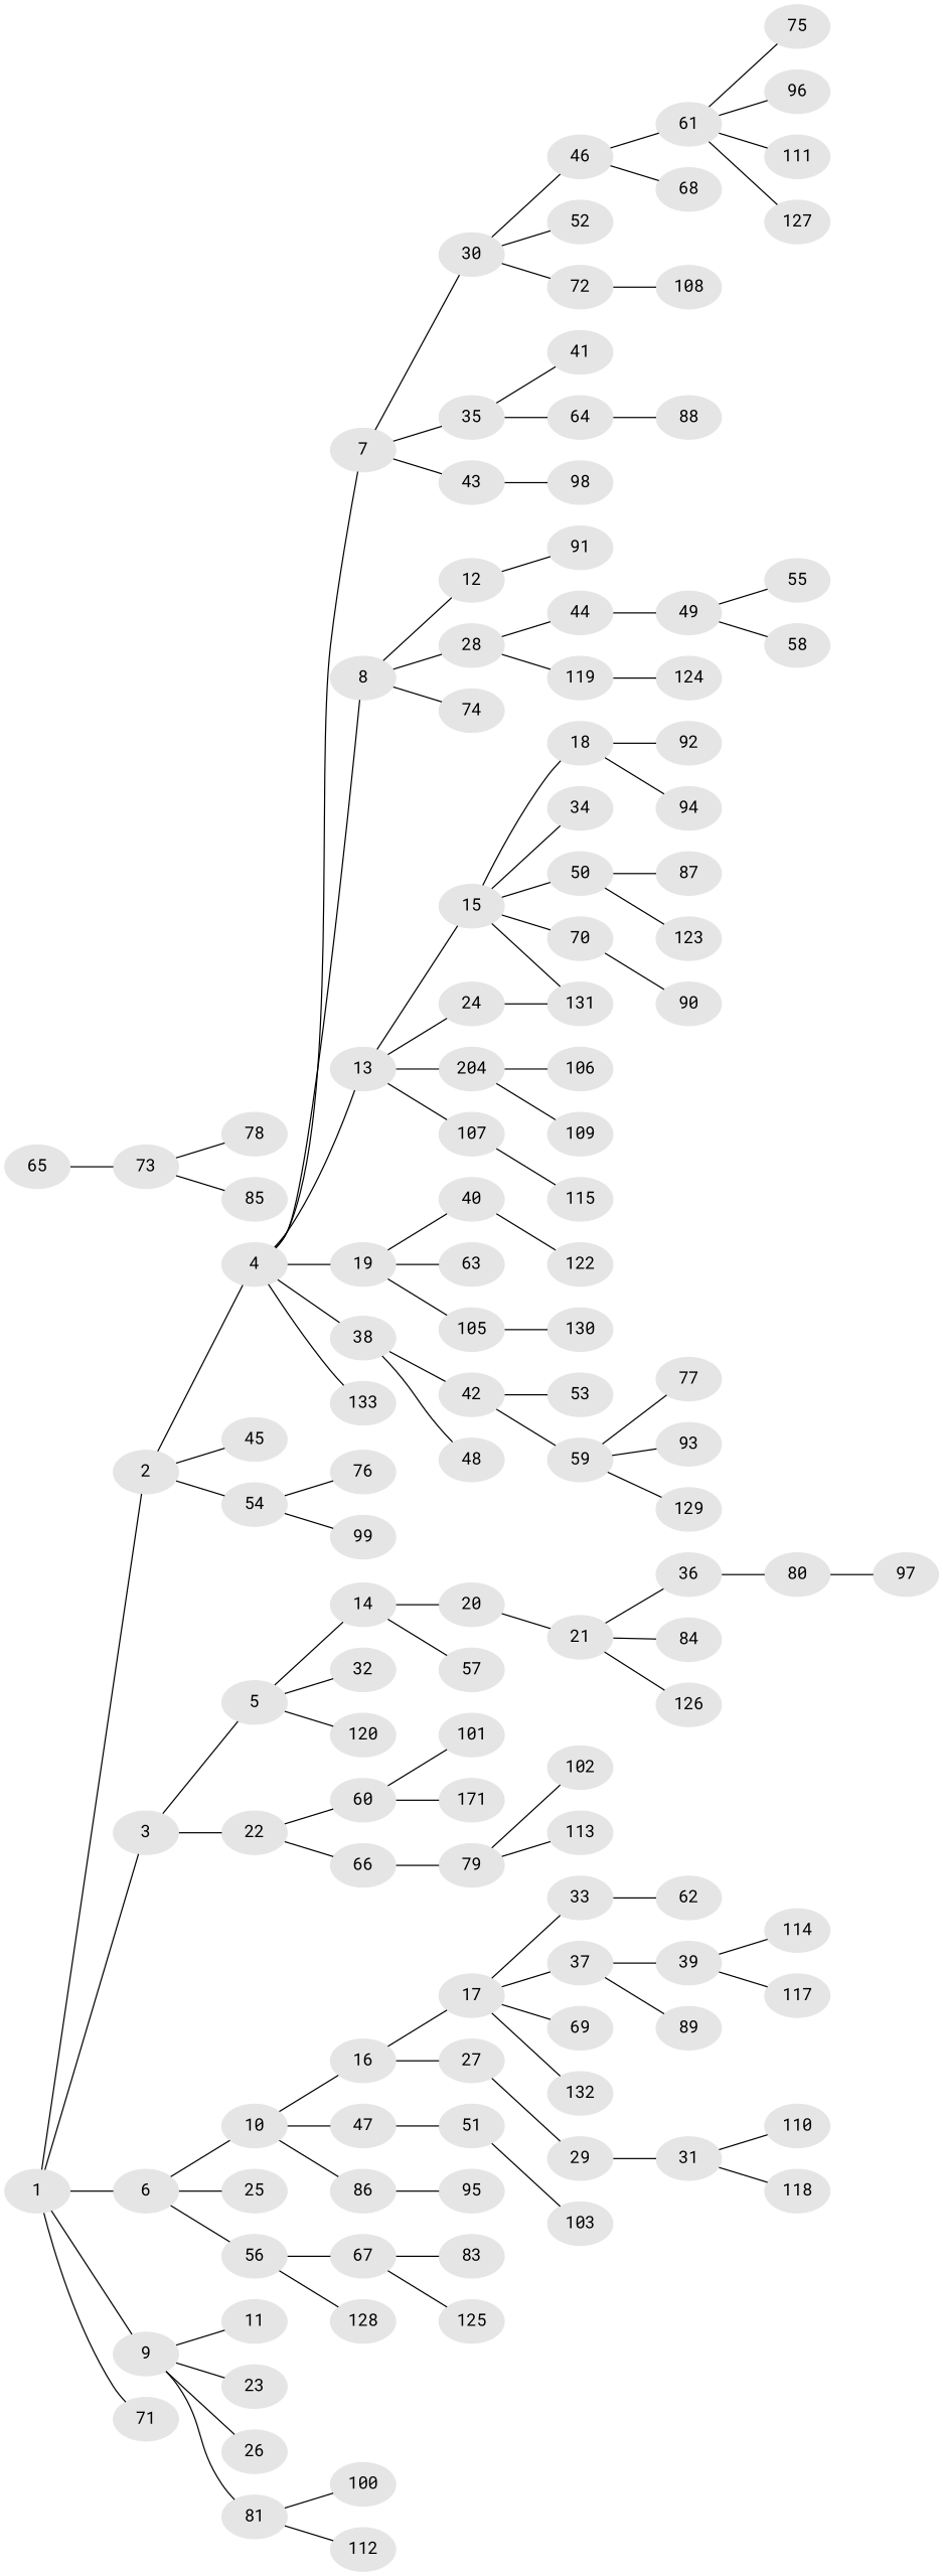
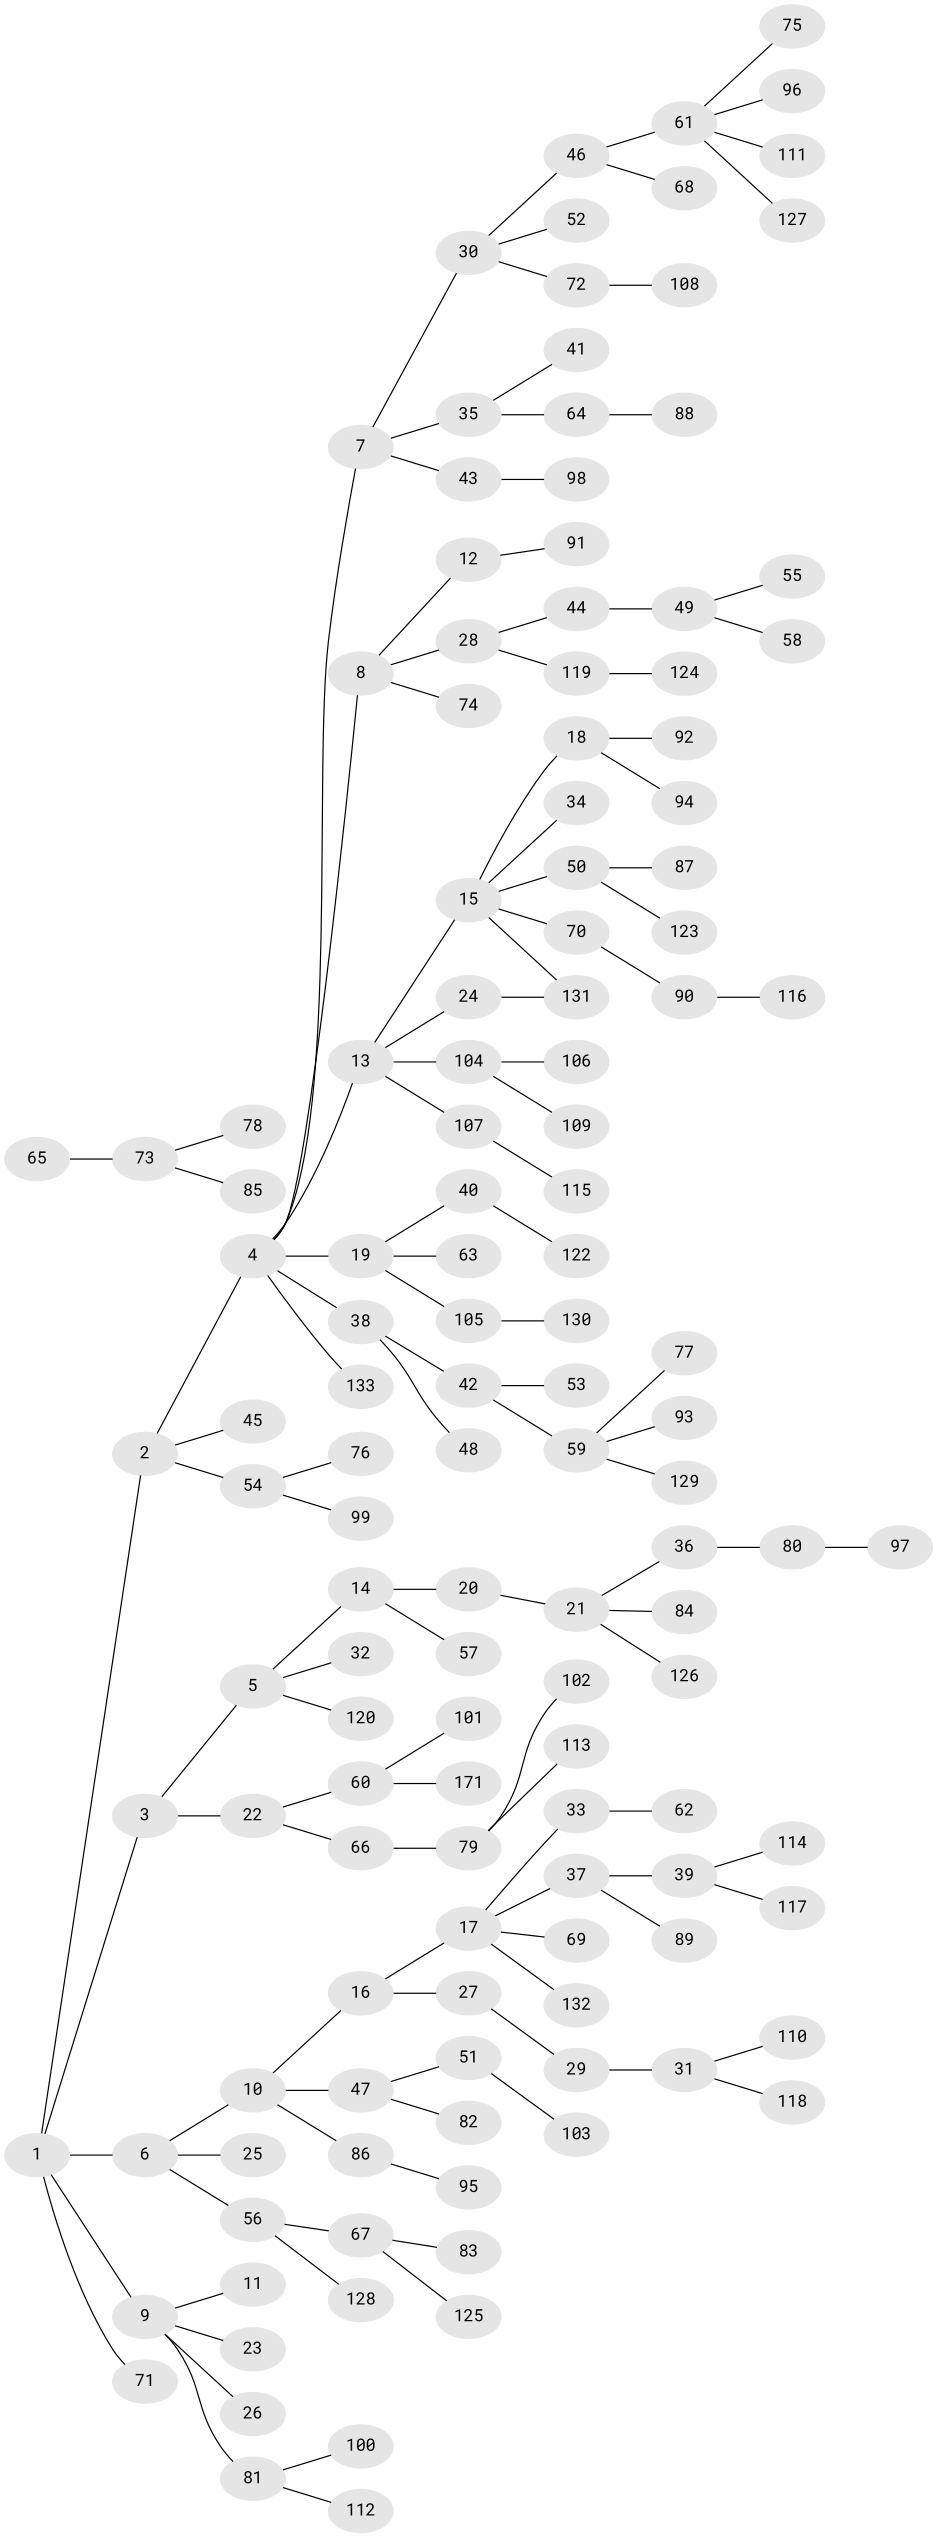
  graph {
    fontname="Roboto Mono"
    rankdir=LR
    node [color=gray90 fontname="Roboto Mono" style=filled]
    edge [fontname="Roboto Mono"]
    1
    2
    3
    6
    9
    71
    4
    45
    54
    5
    22
    10
    25
    56
    11
    23
    26
    81
    7
    8
    13
    19
    38
    133
    76
    99
    14
    32
    120
    60
    66
    30
    35
    43
    12
    28
    74
    15
    24
-   104 [label=204]
+   104
    107
    40
    63
    105
    42
    48
    20
    57
    16
    47
    86
    67
    128
    46
    52
    72
    41
    64
    98
    91
    44
    119
    100
    112
    17
    27
    51
+   82
    95
    18
    34
    50
    70
    131
    106
    109
    115
    21
    92
    94
    87
    123
    90
    33
    37
    69
    132
    29
    62
    39
    89
    122
    130
    36
    84
    126
    80
    101
    n99 [label=171]
    79
    65
    73
    31
    49
    124
    110
    118
    61
    68
    108
    88
    97
    114
    117
    53
    59
    77
    93
    129
    55
    58
    75
    96
    111
    127
    103
    83
    125
    78
    85
    102
    113
+   116
    1 -- 2
    1 -- 3
    1 -- 6
    1 -- 9
    1 -- 71
    2 -- 4
    2 -- 45
    2 -- 54
    3 -- 5
    3 -- 22
    6 -- 10
    6 -- 25
    6 -- 56
    9 -- 11
    9 -- 23
    9 -- 26
    9 -- 81
    4 -- 7
    4 -- 8
    4 -- 13
    4 -- 19
    4 -- 38
    4 -- 133
    54 -- 76
    54 -- 99
    5 -- 14
    5 -- 32
    5 -- 120
    22 -- 60
    22 -- 66
    10 -- 16
    10 -- 47
    10 -- 86
    56 -- 67
    56 -- 128
    81 -- 100
    81 -- 112
    7 -- 30
    7 -- 35
    7 -- 43
    8 -- 12
    8 -- 28
    8 -- 74
    13 -- 15
    13 -- 24
    13 -- 104
    13 -- 107
    19 -- 40
    19 -- 63
    19 -- 105
    38 -- 42
    38 -- 48
    14 -- 20
    14 -- 57
    60 -- 101
    60 -- n99
    66 -- 79
    30 -- 46
    30 -- 52
    30 -- 72
    35 -- 41
    35 -- 64
    43 -- 98
    12 -- 91
    28 -- 44
    28 -- 119
    15 -- 18
    15 -- 34
    15 -- 50
    15 -- 70
    15 -- 131
    24 -- 131
    104 -- 106
    104 -- 109
    107 -- 115
    40 -- 122
    105 -- 130
    42 -- 53
    42 -- 59
    20 -- 21
    16 -- 17
    16 -- 27
    47 -- 51
+   47 -- 82
    86 -- 95
    67 -- 83
    67 -- 125
    46 -- 61
    46 -- 68
    72 -- 108
    64 -- 88
    44 -- 49
    119 -- 124
    17 -- 33
    17 -- 37
    17 -- 69
    17 -- 132
    27 -- 29
    51 -- 103
    18 -- 92
    18 -- 94
    50 -- 87
    50 -- 123
    70 -- 90
    21 -- 36
    21 -- 84
    21 -- 126
+   90 -- 116
    33 -- 62
    37 -- 39
    37 -- 89
    29 -- 31
    39 -- 114
    39 -- 117
    36 -- 80
    80 -- 97
    79 -- 102
    79 -- 113
    65 -- 73
    73 -- 78
    73 -- 85
    31 -- 110
    31 -- 118
    49 -- 55
    49 -- 58
    61 -- 75
    61 -- 96
    61 -- 111
    61 -- 127
    59 -- 77
    59 -- 93
    59 -- 129
  }
